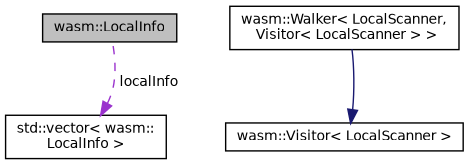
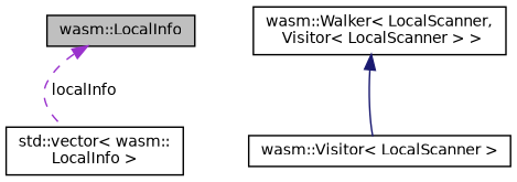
  digraph {
    node [color=black fillcolor=white fontname=Helvetica fontsize=10 shape=record style=filled]
    edge [dir=back fontname=Helvetica fontsize=10 labelfontname=Helvetica labelfontsize=10]
    n1 [fillcolor=grey75 fontcolor=black height=0.2 label="wasm::LocalInfo" width=0.4]
    n2 [height=0.2 label="wasm::Walker\< LocalScanner,\l Visitor\< LocalScanner \> \>" width=0.4]
    n3 [height=0.2 label="wasm::Visitor\< LocalScanner \>" width=0.4]
    n4 [height=0.2 label="std::vector\< wasm::\lLocalInfo \>" width=0.4]
-   n3 -> n2 [color=midnightblue style=solid]
-   n4 -> n1 [color=darkorchid3 label=" localInfo" style=dashed]
+   n2 -> n3 [color=midnightblue style=solid]
+   n1 -> n4 [color=darkorchid3 label=" localInfo" style=dashed]
  }
